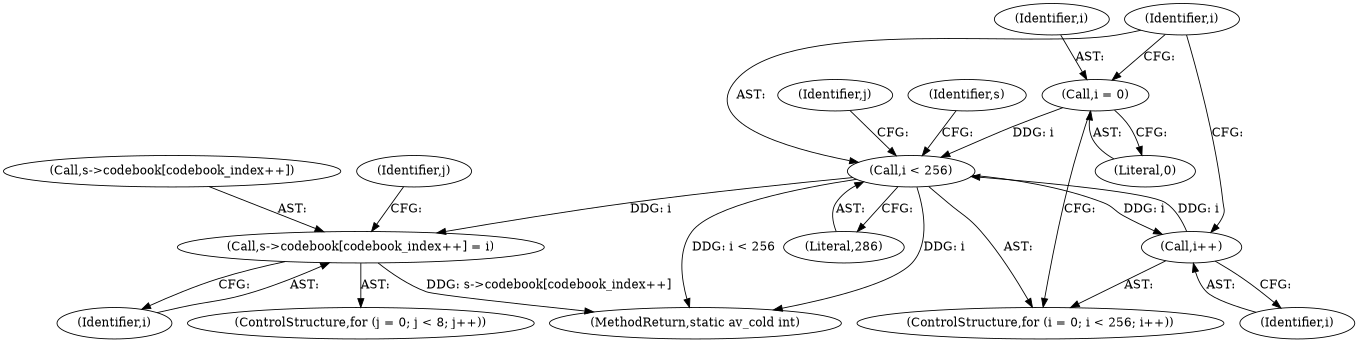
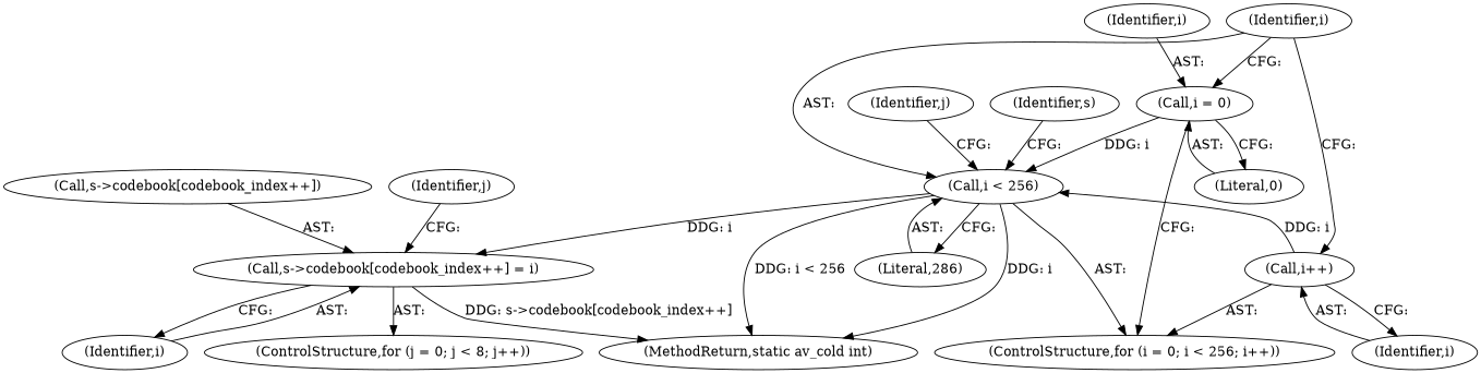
  digraph {
    n1 [label="(Call,s->codebook[codebook_index++] = i)"]
    n2 [label="(Identifier,i)"]
    n3 [label="(ControlStructure,for (j = 0; j < 8; j++))"]
    n4 [label="(MethodReturn,static av_cold int)"]
    n5 [label="(Call,i < 256)"]
    n6 [label="(Call,i++)"]
    n7 [label="(ControlStructure,for (i = 0; i < 256; i++))"]
    n8 [label="(Literal,286)"]
    n9 [label="(Identifier,i)"]
    n10 [label="(Call,i = 0)"]
    n11 [label="(Literal,0)"]
    n12 [label="(Call,s->codebook[codebook_index++])"]
    n13 [label="(Identifier,j)"]
    n14 [label="(Identifier,j)"]
    n15 [label="(Identifier,s)"]
    n16 [label="(Identifier,i)"]
    n17 [label="(Identifier,i)"]
    n1 -> n2 [label="CFG: "]
    n1 -> n3 [label="AST: "]
    n1 -> n4 [label="DDG: s->codebook[codebook_index++]"]
    n2 -> n1 [label="AST: "]
    n5 -> n1 [label="DDG: i"]
    n5 -> n4 [label="DDG: i"]
    n5 -> n4 [label="DDG: i < 256"]
-   n5 -> n6 [label="DDG: i"]
    n5 -> n7 [label="AST: "]
    n5 -> n8 [label="CFG: "]
    n6 -> n5 [label="DDG: i"]
    n6 -> n7 [label="AST: "]
    n6 -> n9 [label="CFG: "]
    n8 -> n5 [label="AST: "]
    n9 -> n6 [label="AST: "]
    n10 -> n5 [label="DDG: i"]
    n10 -> n7 [label="CFG: "]
    n10 -> n11 [label="CFG: "]
    n11 -> n10 [label="AST: "]
    n12 -> n1 [label="AST: "]
    n13 -> n5 [label="CFG: "]
    n14 -> n1 [label="CFG: "]
    n15 -> n5 [label="CFG: "]
    n16 -> n10 [label="AST: "]
    n17 -> n5 [label="AST: "]
    n17 -> n6 [label="CFG: "]
    n17 -> n10 [label="CFG: "]
  }
